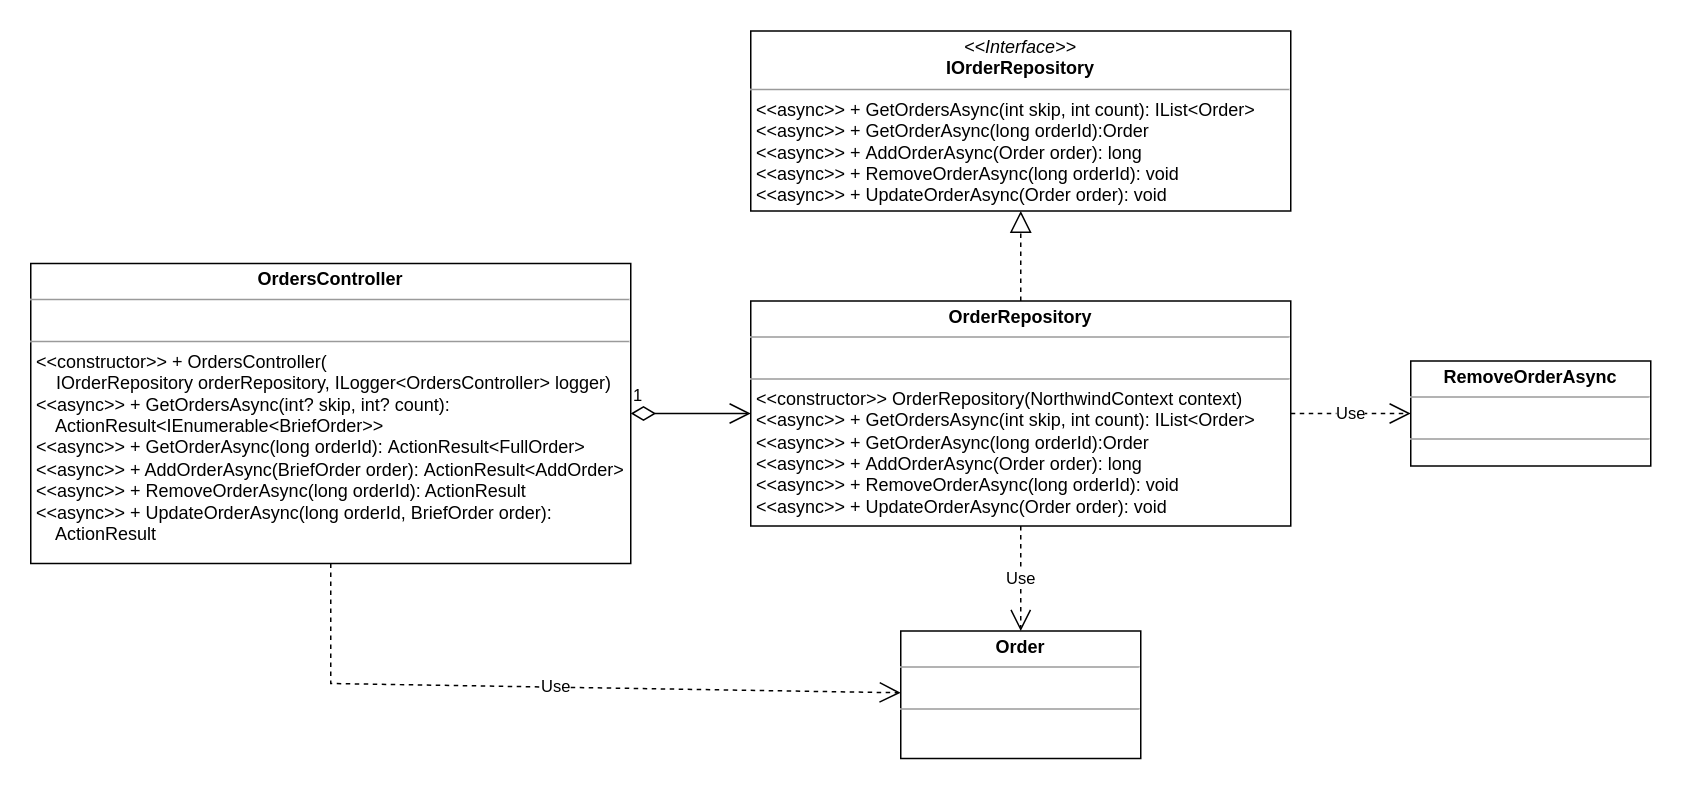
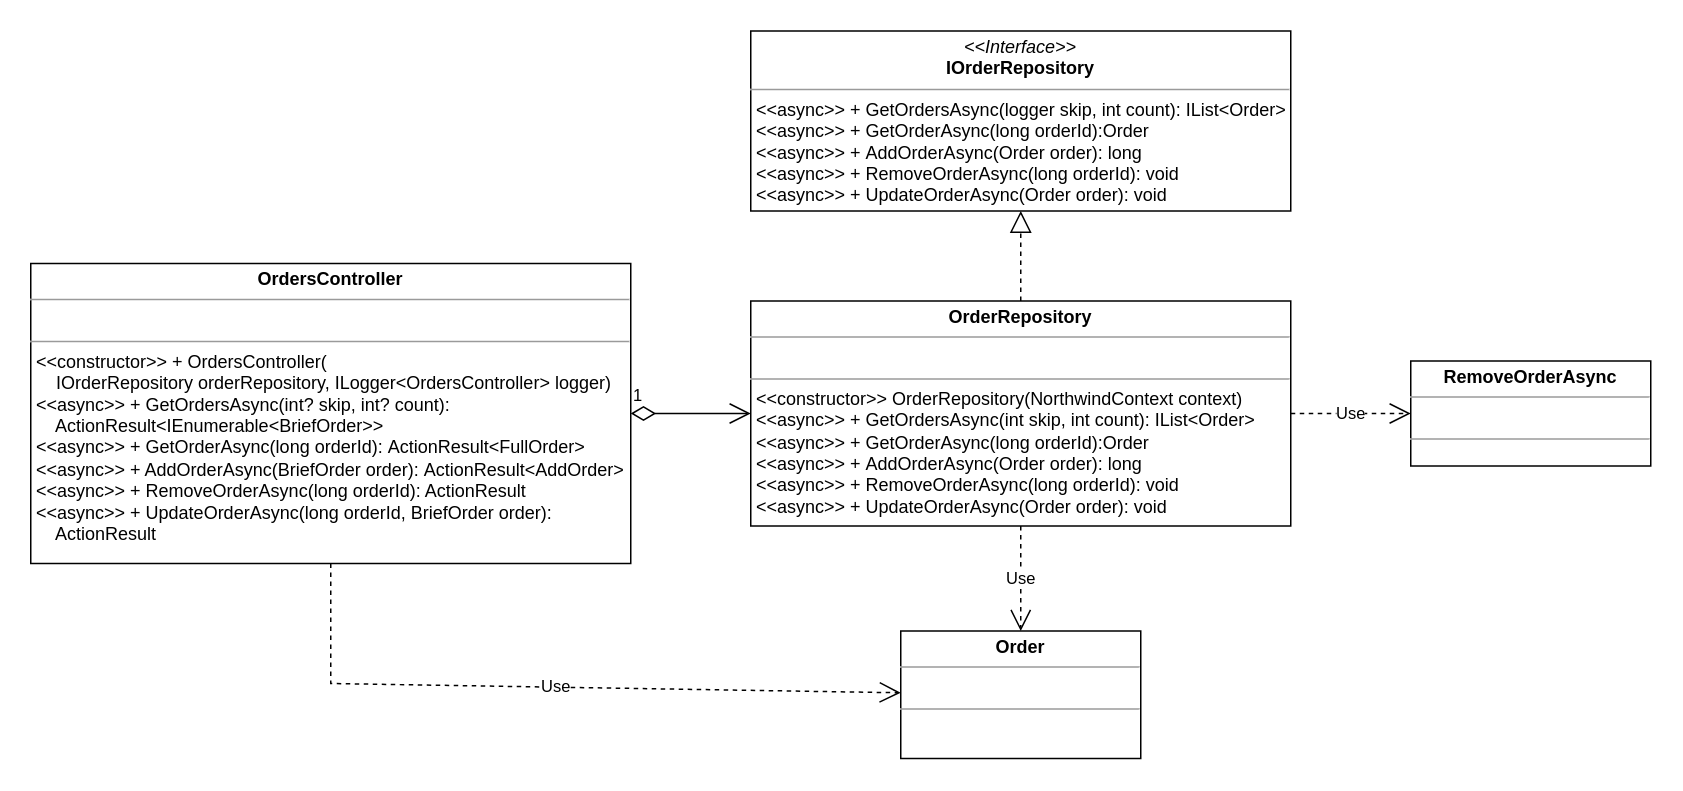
  <mxCell id="0" />
  <mxCell id="1" parent="0" />
  <mxCell id="2" value="&lt;p style=&quot;margin:0px;margin-top:4px;text-align:center;&quot;&gt;&lt;b&gt;OrderRepository&lt;/b&gt;&lt;/p&gt;&lt;hr size=&quot;1&quot;&gt;&lt;p style=&quot;margin:0px;margin-left:4px;&quot;&gt;&lt;br&gt;&lt;/p&gt;&lt;hr size=&quot;1&quot;&gt;&lt;p style=&quot;border-color: var(--border-color); margin: 0px 0px 0px 4px;&quot;&gt;&lt;span style=&quot;border-color: var(--border-color); background-color: initial;&quot;&gt;&amp;lt;&amp;lt;constructor&amp;gt;&amp;gt; OrderRepository(&lt;/span&gt;&lt;span style=&quot;background-color: initial;&quot;&gt;NorthwindContext context&lt;/span&gt;&lt;span style=&quot;background-color: initial;&quot;&gt;)&lt;/span&gt;&lt;/p&gt;&lt;p style=&quot;border-color: var(--border-color); margin: 0px 0px 0px 4px;&quot;&gt;&lt;span style=&quot;border-color: var(--border-color); background-color: initial;&quot;&gt;&amp;lt;&amp;lt;async&amp;gt;&amp;gt; +&amp;nbsp;&lt;/span&gt;&lt;span style=&quot;border-color: var(--border-color); background-color: initial;&quot;&gt;GetOrdersAsync(int skip, int count): IList&amp;lt;Order&amp;gt;&lt;/span&gt;&lt;/p&gt;&lt;p style=&quot;border-color: var(--border-color); margin: 0px 0px 0px 4px;&quot;&gt;&amp;lt;&amp;lt;async&amp;gt;&amp;gt;&amp;nbsp;+ GetOrderAsync(long orderId):Order&lt;/p&gt;&lt;p style=&quot;border-color: var(--border-color); margin: 0px 0px 0px 4px;&quot;&gt;&amp;lt;&amp;lt;async&amp;gt;&amp;gt; +&amp;nbsp;AddOrderAsync(Order order): long&lt;/p&gt;&lt;p style=&quot;border-color: var(--border-color); margin: 0px 0px 0px 4px;&quot;&gt;&amp;lt;&amp;lt;async&amp;gt;&amp;gt;&amp;nbsp;+&amp;nbsp;RemoveOrderAsync(long orderId): void&lt;/p&gt;&lt;p style=&quot;border-color: var(--border-color); margin: 0px 0px 0px 4px;&quot;&gt;&amp;lt;&amp;lt;async&amp;gt;&amp;gt; + UpdateOrderAsync(Order order): void&lt;br&gt;&lt;/p&gt;" style="verticalAlign=top;align=left;overflow=fill;fontSize=12;fontFamily=Helvetica;html=1;" parent="1" vertex="1"><mxGeometry x="500" y="200" width="360" height="150" as="geometry" /></mxCell>
- <mxCell id="3" value="&lt;p style=&quot;margin:0px;margin-top:4px;text-align:center;&quot;&gt;&lt;i&gt;&amp;lt;&amp;lt;Interface&amp;gt;&amp;gt;&lt;/i&gt;&lt;br&gt;&lt;b&gt;IOrderRepository&lt;/b&gt;&lt;br&gt;&lt;/p&gt;&lt;hr size=&quot;1&quot;&gt;&lt;p style=&quot;border-color: var(--border-color); margin: 0px 0px 0px 4px;&quot;&gt;&amp;lt;&amp;lt;async&amp;gt;&amp;gt; +&amp;nbsp;&lt;span style=&quot;border-color: var(--border-color); background-color: initial;&quot;&gt;GetOrdersAsync(int skip, int count): IList&amp;lt;Order&amp;gt;&lt;/span&gt;&lt;/p&gt;&lt;p style=&quot;border-color: var(--border-color); margin: 0px 0px 0px 4px;&quot;&gt;&amp;lt;&amp;lt;async&amp;gt;&amp;gt;&amp;nbsp;+ GetOrderAsync(long orderId):Order&lt;/p&gt;&lt;p style=&quot;border-color: var(--border-color); margin: 0px 0px 0px 4px;&quot;&gt;&amp;lt;&amp;lt;async&amp;gt;&amp;gt; +&amp;nbsp;AddOrderAsync(Order order): long&lt;/p&gt;&lt;p style=&quot;border-color: var(--border-color); margin: 0px 0px 0px 4px;&quot;&gt;&amp;lt;&amp;lt;async&amp;gt;&amp;gt;&amp;nbsp;+&amp;nbsp;RemoveOrderAsync(long orderId): void&lt;/p&gt;&lt;p style=&quot;border-color: var(--border-color); margin: 0px 0px 0px 4px;&quot;&gt;&amp;lt;&amp;lt;async&amp;gt;&amp;gt; + UpdateOrderAsync(Order order): void&lt;/p&gt;" style="verticalAlign=top;align=left;overflow=fill;fontSize=12;fontFamily=Helvetica;html=1;" parent="1" vertex="1"><mxGeometry x="500" y="20" width="360" height="120" as="geometry" /></mxCell>
+ <mxCell id="3" value="&lt;p style=&quot;margin:0px;margin-top:4px;text-align:center;&quot;&gt;&lt;i&gt;&amp;lt;&amp;lt;Interface&amp;gt;&amp;gt;&lt;/i&gt;&lt;br&gt;&lt;b&gt;IOrderRepository&lt;/b&gt;&lt;br&gt;&lt;/p&gt;&lt;hr size=&quot;1&quot;&gt;&lt;p style=&quot;border-color: var(--border-color); margin: 0px 0px 0px 4px;&quot;&gt;&amp;lt;&amp;lt;async&amp;gt;&amp;gt; +&amp;nbsp;&lt;span style=&quot;border-color: var(--border-color); background-color: initial;&quot;&gt;GetOrdersAsync(logger skip, int count): IList&amp;lt;Order&amp;gt;&lt;/span&gt;&lt;/p&gt;&lt;p style=&quot;border-color: var(--border-color); margin: 0px 0px 0px 4px;&quot;&gt;&amp;lt;&amp;lt;async&amp;gt;&amp;gt;&amp;nbsp;+ GetOrderAsync(long orderId):Order&lt;/p&gt;&lt;p style=&quot;border-color: var(--border-color); margin: 0px 0px 0px 4px;&quot;&gt;&amp;lt;&amp;lt;async&amp;gt;&amp;gt; +&amp;nbsp;AddOrderAsync(Order order): long&lt;/p&gt;&lt;p style=&quot;border-color: var(--border-color); margin: 0px 0px 0px 4px;&quot;&gt;&amp;lt;&amp;lt;async&amp;gt;&amp;gt;&amp;nbsp;+&amp;nbsp;RemoveOrderAsync(long orderId): void&lt;/p&gt;&lt;p style=&quot;border-color: var(--border-color); margin: 0px 0px 0px 4px;&quot;&gt;&amp;lt;&amp;lt;async&amp;gt;&amp;gt; + UpdateOrderAsync(Order order): void&lt;/p&gt;" style="verticalAlign=top;align=left;overflow=fill;fontSize=12;fontFamily=Helvetica;html=1;" parent="1" vertex="1"><mxGeometry x="500" y="20" width="360" height="120" as="geometry" /></mxCell>
  <mxCell id="4" value="" style="endArrow=block;dashed=1;endFill=0;endSize=12;html=1;rounded=0;" parent="1" source="2" target="3" edge="1"><mxGeometry width="160" relative="1" as="geometry"><mxPoint x="720" y="430" as="sourcePoint" /><mxPoint x="880" y="430" as="targetPoint" /></mxGeometry></mxCell>
  <mxCell id="5" value="&lt;p style=&quot;margin:0px;margin-top:4px;text-align:center;&quot;&gt;&lt;b&gt;Order&lt;/b&gt;&lt;/p&gt;&lt;hr size=&quot;1&quot;&gt;&lt;p style=&quot;margin:0px;margin-left:4px;&quot;&gt;&lt;br&gt;&lt;/p&gt;&lt;hr size=&quot;1&quot;&gt;&lt;p style=&quot;margin:0px;margin-left:4px;&quot;&gt;&lt;br&gt;&lt;/p&gt;" style="verticalAlign=top;align=left;overflow=fill;fontSize=12;fontFamily=Helvetica;html=1;whiteSpace=wrap;" parent="1" vertex="1"><mxGeometry x="600" y="420" width="160" height="85" as="geometry" /></mxCell>
  <mxCell id="6" value="Use" style="endArrow=open;endSize=12;dashed=1;html=1;rounded=0;" parent="1" source="2" target="5" edge="1"><mxGeometry width="160" relative="1" as="geometry"><mxPoint x="810" y="350" as="sourcePoint" /><mxPoint x="970" y="350" as="targetPoint" /></mxGeometry></mxCell>
  <mxCell id="7" value="&lt;p style=&quot;margin:0px;margin-top:4px;text-align:center;&quot;&gt;&lt;b&gt;OrdersController&lt;/b&gt;&lt;/p&gt;&lt;hr size=&quot;1&quot;&gt;&lt;p style=&quot;margin:0px;margin-left:4px;&quot;&gt;&lt;br&gt;&lt;/p&gt;&lt;hr size=&quot;1&quot;&gt;&lt;p style=&quot;margin:0px;margin-left:4px;&quot;&gt;&amp;lt;&amp;lt;constructor&amp;gt;&amp;gt; + OrdersController(&lt;/p&gt;&lt;p style=&quot;margin:0px;margin-left:4px;&quot;&gt;&amp;nbsp; &amp;nbsp; IOrderRepository orderRepository, ILogger&amp;lt;OrdersController&amp;gt; logger)&lt;/p&gt;&lt;p style=&quot;margin:0px;margin-left:4px;&quot;&gt;&amp;lt;&amp;lt;async&amp;gt;&amp;gt; + GetOrdersAsync(int? skip, int? count):&lt;/p&gt;&lt;p style=&quot;margin:0px;margin-left:4px;&quot;&gt;&amp;nbsp; &amp;nbsp; ActionResult&amp;lt;IEnumerable&amp;lt;BriefOrder&amp;gt;&amp;gt;&lt;br&gt;&lt;/p&gt;&lt;p style=&quot;margin:0px;margin-left:4px;&quot;&gt;&amp;lt;&amp;lt;async&amp;gt;&amp;gt; + GetOrderAsync(long orderId):&amp;nbsp;&lt;span style=&quot;background-color: initial;&quot;&gt;ActionResult&amp;lt;FullOrder&amp;gt;&lt;/span&gt;&lt;/p&gt;&lt;p style=&quot;margin:0px;margin-left:4px;&quot;&gt;&amp;lt;&amp;lt;async&amp;gt;&amp;gt; + AddOrderAsync(BriefOrder order):&amp;nbsp;&lt;span style=&quot;background-color: initial;&quot;&gt;ActionResult&amp;lt;AddOrder&amp;gt;&lt;/span&gt;&lt;/p&gt;&lt;p style=&quot;margin:0px;margin-left:4px;&quot;&gt;&amp;lt;&amp;lt;async&amp;gt;&amp;gt; + RemoveOrderAsync(long orderId): ActionResult&lt;/p&gt;&lt;p style=&quot;margin:0px;margin-left:4px;&quot;&gt;&amp;lt;&amp;lt;async&amp;gt;&amp;gt; + UpdateOrderAsync(long orderId, BriefOrder order):&lt;/p&gt;&lt;p style=&quot;margin:0px;margin-left:4px;&quot;&gt;&lt;span style=&quot;background-color: initial;&quot;&gt;&amp;nbsp; &amp;nbsp; ActionResult&lt;/span&gt;&lt;/p&gt;" style="verticalAlign=top;align=left;overflow=fill;fontSize=12;fontFamily=Helvetica;html=1;whiteSpace=wrap;" parent="1" vertex="1"><mxGeometry x="20" y="175" width="400" height="200" as="geometry" /></mxCell>
  <mxCell id="8" value="Use" style="endArrow=open;endSize=12;dashed=1;html=1;rounded=0;" parent="1" source="7" target="5" edge="1"><mxGeometry width="160" relative="1" as="geometry"><mxPoint x="490" y="370" as="sourcePoint" /><mxPoint x="650" y="370" as="targetPoint" /><Array as="points"><mxPoint x="220" y="455" /></Array></mxGeometry></mxCell>
  <mxCell id="9" value="&lt;p style=&quot;margin:0px;margin-top:4px;text-align:center;&quot;&gt;&lt;b&gt;RemoveOrderAsync&lt;/b&gt;&lt;/p&gt;&lt;hr size=&quot;1&quot;&gt;&lt;p style=&quot;margin:0px;margin-left:4px;&quot;&gt;&lt;br&gt;&lt;/p&gt;&lt;hr size=&quot;1&quot;&gt;&lt;p style=&quot;margin:0px;margin-left:4px;&quot;&gt;&lt;br&gt;&lt;/p&gt;" style="verticalAlign=top;align=left;overflow=fill;fontSize=12;fontFamily=Helvetica;html=1;whiteSpace=wrap;" parent="1" vertex="1"><mxGeometry x="940" y="240" width="160" height="70" as="geometry" /></mxCell>
  <mxCell id="10" value="Use" style="endArrow=open;endSize=12;dashed=1;html=1;rounded=0;" parent="1" source="2" target="9" edge="1"><mxGeometry width="160" relative="1" as="geometry"><mxPoint x="680" y="250" as="sourcePoint" /><mxPoint x="840" y="250" as="targetPoint" /></mxGeometry></mxCell>
  <mxCell id="11" value="1" style="endArrow=open;html=1;endSize=12;startArrow=diamondThin;startSize=14;startFill=0;edgeStyle=orthogonalEdgeStyle;align=left;verticalAlign=bottom;rounded=0;" edge="1" parent="1" source="7" target="2"><mxGeometry x="-1" y="3" relative="1" as="geometry"><mxPoint x="300" y="430" as="sourcePoint" /><mxPoint x="460" y="430" as="targetPoint" /></mxGeometry></mxCell>
